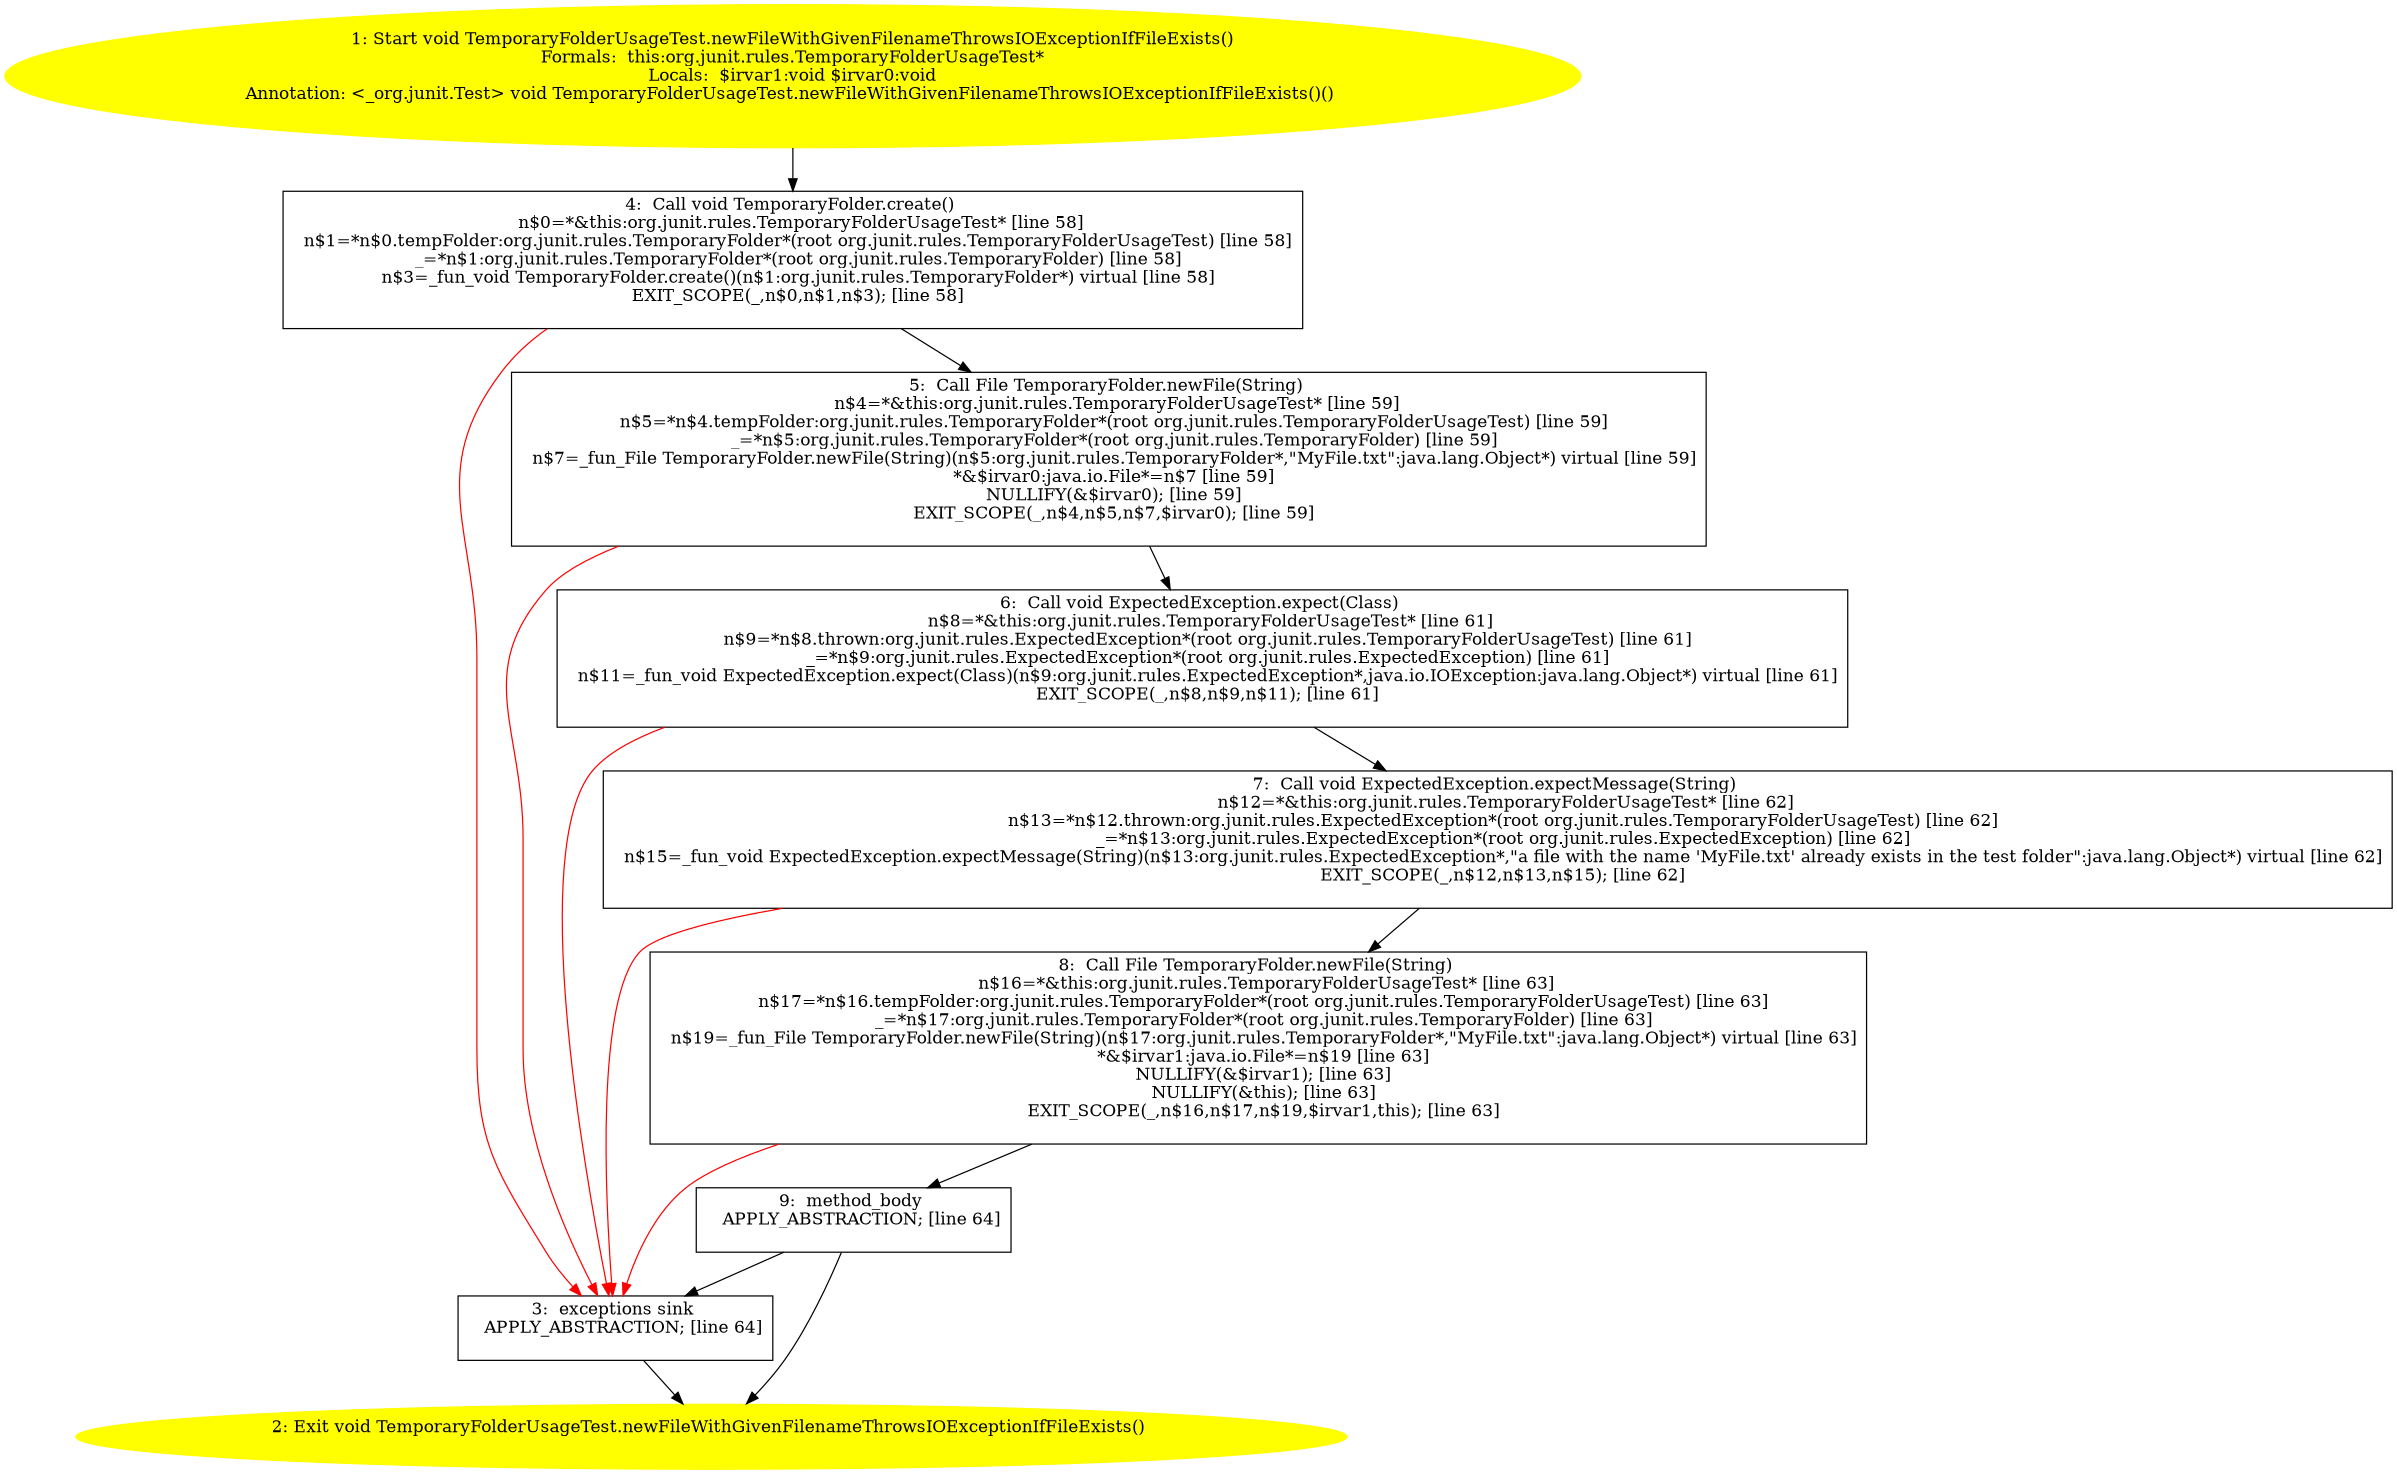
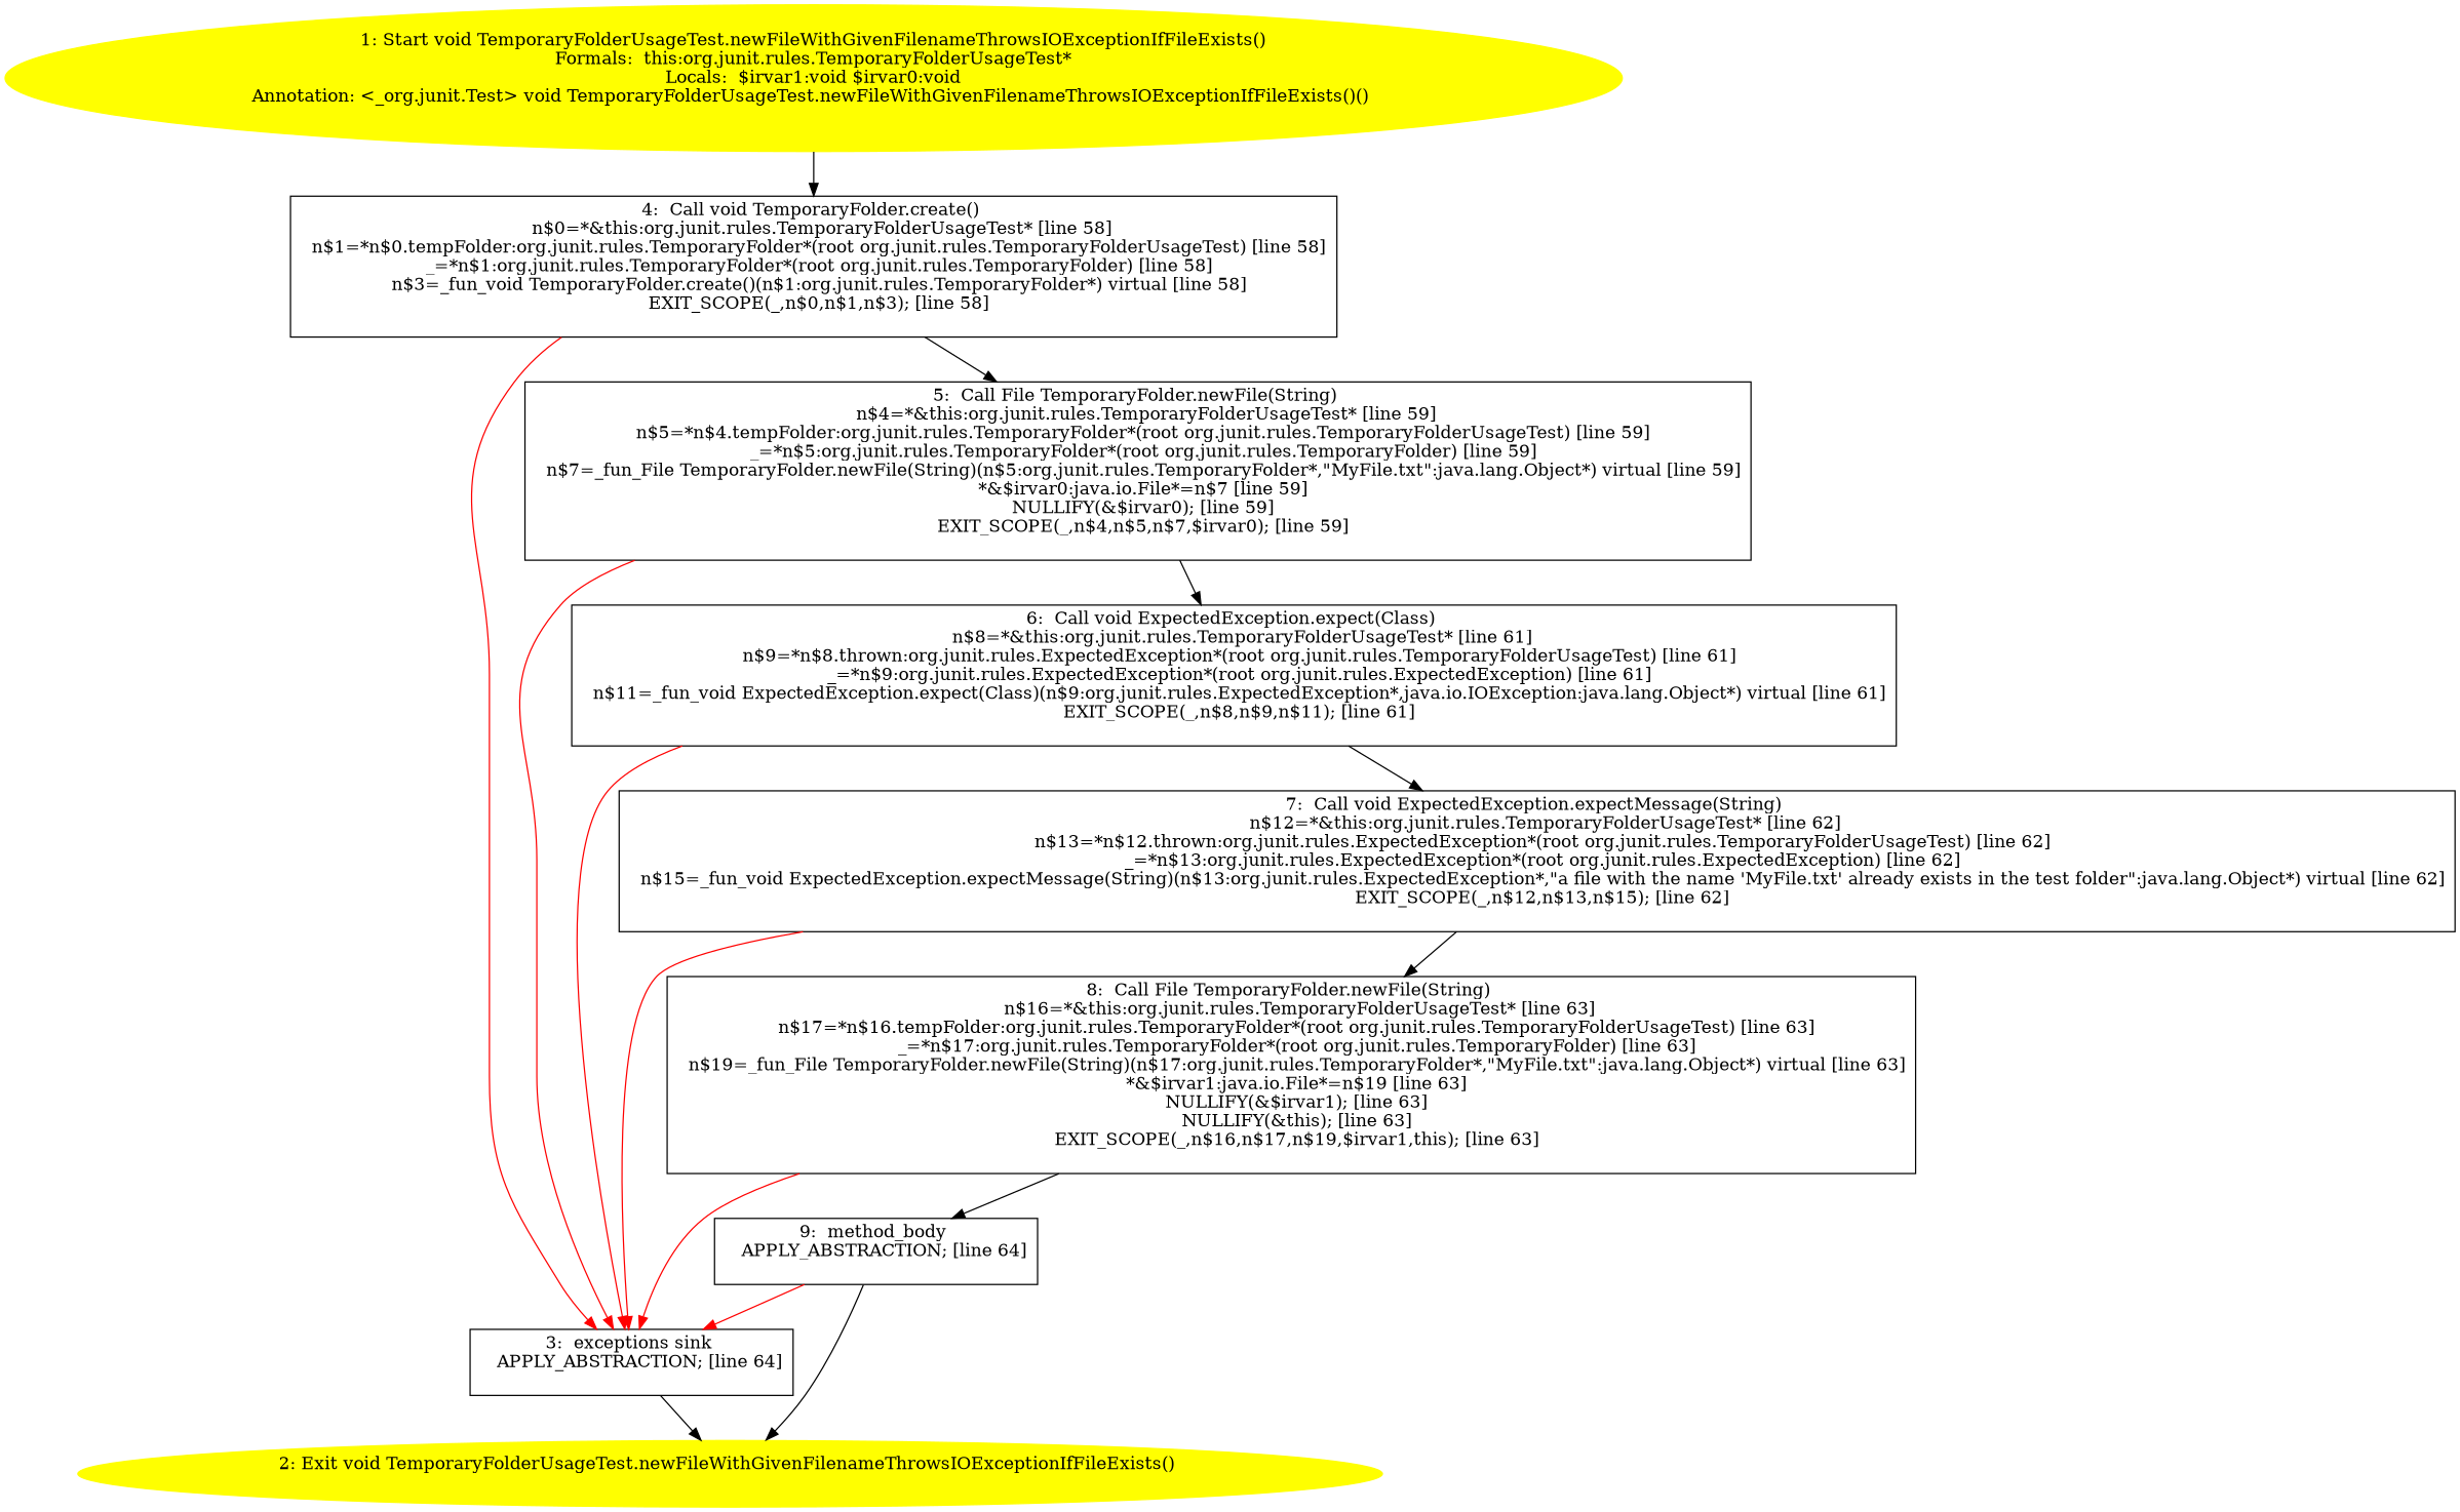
  digraph {
    node [shape=box]
    n1 [color=yellow label="1: Start void TemporaryFolderUsageTest.newFileWithGivenFilenameThrowsIOExceptionIfFileExists()\nFormals:  this:org.junit.rules.TemporaryFolderUsageTest*\nLocals:  $irvar1:void $irvar0:void\nAnnotation: <_org.junit.Test> void TemporaryFolderUsageTest.newFileWithGivenFilenameThrowsIOExceptionIfFileExists()() \n  " style=filled shape=""]
    n2 [label="4:  Call void TemporaryFolder.create() \n   n$0=*&this:org.junit.rules.TemporaryFolderUsageTest* [line 58]\n  n$1=*n$0.tempFolder:org.junit.rules.TemporaryFolder*(root org.junit.rules.TemporaryFolderUsageTest) [line 58]\n  _=*n$1:org.junit.rules.TemporaryFolder*(root org.junit.rules.TemporaryFolder) [line 58]\n  n$3=_fun_void TemporaryFolder.create()(n$1:org.junit.rules.TemporaryFolder*) virtual [line 58]\n  EXIT_SCOPE(_,n$0,n$1,n$3); [line 58]\n "]
    n3 [label="3:  exceptions sink \n   APPLY_ABSTRACTION; [line 64]\n "]
    n4 [label="5:  Call File TemporaryFolder.newFile(String) \n   n$4=*&this:org.junit.rules.TemporaryFolderUsageTest* [line 59]\n  n$5=*n$4.tempFolder:org.junit.rules.TemporaryFolder*(root org.junit.rules.TemporaryFolderUsageTest) [line 59]\n  _=*n$5:org.junit.rules.TemporaryFolder*(root org.junit.rules.TemporaryFolder) [line 59]\n  n$7=_fun_File TemporaryFolder.newFile(String)(n$5:org.junit.rules.TemporaryFolder*,\"MyFile.txt\":java.lang.Object*) virtual [line 59]\n  *&$irvar0:java.io.File*=n$7 [line 59]\n  NULLIFY(&$irvar0); [line 59]\n  EXIT_SCOPE(_,n$4,n$5,n$7,$irvar0); [line 59]\n "]
    n5 [color=yellow label="2: Exit void TemporaryFolderUsageTest.newFileWithGivenFilenameThrowsIOExceptionIfFileExists() \n  " style=filled shape=""]
    n6 [label="6:  Call void ExpectedException.expect(Class) \n   n$8=*&this:org.junit.rules.TemporaryFolderUsageTest* [line 61]\n  n$9=*n$8.thrown:org.junit.rules.ExpectedException*(root org.junit.rules.TemporaryFolderUsageTest) [line 61]\n  _=*n$9:org.junit.rules.ExpectedException*(root org.junit.rules.ExpectedException) [line 61]\n  n$11=_fun_void ExpectedException.expect(Class)(n$9:org.junit.rules.ExpectedException*,java.io.IOException:java.lang.Object*) virtual [line 61]\n  EXIT_SCOPE(_,n$8,n$9,n$11); [line 61]\n "]
    n7 [label="7:  Call void ExpectedException.expectMessage(String) \n   n$12=*&this:org.junit.rules.TemporaryFolderUsageTest* [line 62]\n  n$13=*n$12.thrown:org.junit.rules.ExpectedException*(root org.junit.rules.TemporaryFolderUsageTest) [line 62]\n  _=*n$13:org.junit.rules.ExpectedException*(root org.junit.rules.ExpectedException) [line 62]\n  n$15=_fun_void ExpectedException.expectMessage(String)(n$13:org.junit.rules.ExpectedException*,\"a file with the name 'MyFile.txt' already exists in the test folder\":java.lang.Object*) virtual [line 62]\n  EXIT_SCOPE(_,n$12,n$13,n$15); [line 62]\n "]
    n8 [label="8:  Call File TemporaryFolder.newFile(String) \n   n$16=*&this:org.junit.rules.TemporaryFolderUsageTest* [line 63]\n  n$17=*n$16.tempFolder:org.junit.rules.TemporaryFolder*(root org.junit.rules.TemporaryFolderUsageTest) [line 63]\n  _=*n$17:org.junit.rules.TemporaryFolder*(root org.junit.rules.TemporaryFolder) [line 63]\n  n$19=_fun_File TemporaryFolder.newFile(String)(n$17:org.junit.rules.TemporaryFolder*,\"MyFile.txt\":java.lang.Object*) virtual [line 63]\n  *&$irvar1:java.io.File*=n$19 [line 63]\n  NULLIFY(&$irvar1); [line 63]\n  NULLIFY(&this); [line 63]\n  EXIT_SCOPE(_,n$16,n$17,n$19,$irvar1,this); [line 63]\n "]
    n9 [label="9:  method_body \n   APPLY_ABSTRACTION; [line 64]\n "]
    n1 -> n2
    n2 -> n3 [color=red]
    n2 -> n4
    n3 -> n5
    n4 -> n3 [color=red]
    n4 -> n6
    n6 -> n3 [color=red]
    n6 -> n7
    n7 -> n3 [color=red]
    n7 -> n8
    n8 -> n3 [color=red]
    n8 -> n9
-   n9 -> n3 [color=black]
+   n9 -> n3 [color=red]
    n9 -> n5
  }
